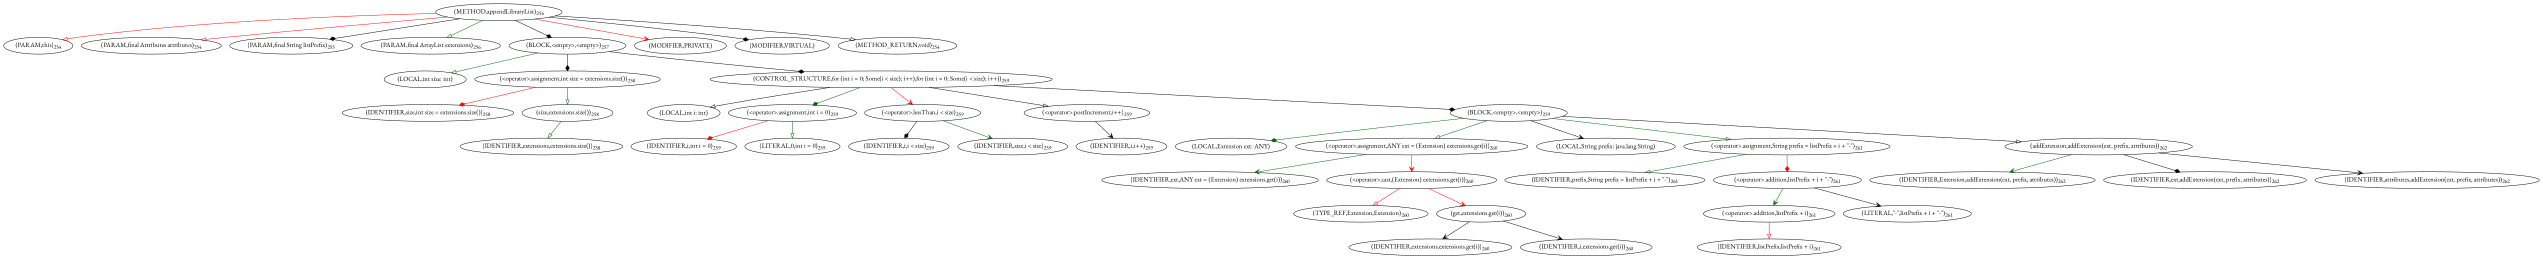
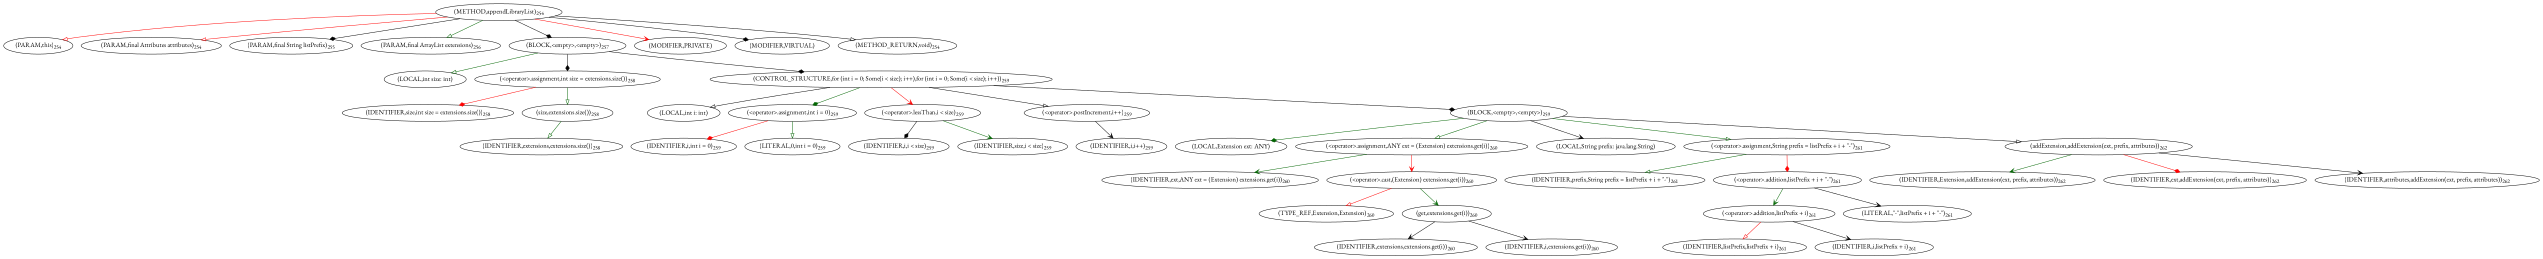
  digraph {
    fontname="EB Garamond"
    node [fontname="EB Garamond"]
    edge [arrowhead=onormal color=black fontname="EB Garamond"]
    n1 [label=<(METHOD,appendLibraryList)<SUB>254</SUB>>]
    n2 [label=<(PARAM,this)<SUB>254</SUB>>]
    n3 [label=<(PARAM,final Attributes attributes)<SUB>254</SUB>>]
    n4 [label=<(PARAM,final String listPrefix)<SUB>255</SUB>>]
    n5 [label=<(PARAM,final ArrayList extensions)<SUB>256</SUB>>]
    n6 [label=<(BLOCK,&lt;empty&gt;,&lt;empty&gt;)<SUB>257</SUB>>]
    n7 [label=<(MODIFIER,PRIVATE)>]
    n8 [label=<(MODIFIER,VIRTUAL)>]
    n9 [label=<(METHOD_RETURN,void)<SUB>254</SUB>>]
    n10 [label=<(LOCAL,int size: int)>]
    n11 [label=<(&lt;operator&gt;.assignment,int size = extensions.size())<SUB>258</SUB>>]
    n12 [label=<(CONTROL_STRUCTURE,for (int i = 0; Some(i &lt; size); i++),for (int i = 0; Some(i &lt; size); i++))<SUB>259</SUB>>]
    n13 [label=<(IDENTIFIER,size,int size = extensions.size())<SUB>258</SUB>>]
    n14 [label=<(size,extensions.size())<SUB>258</SUB>>]
    n15 [label=<(LOCAL,int i: int)>]
    n16 [label=<(&lt;operator&gt;.assignment,int i = 0)<SUB>259</SUB>>]
    n17 [label=<(&lt;operator&gt;.lessThan,i &lt; size)<SUB>259</SUB>>]
    n18 [label=<(&lt;operator&gt;.postIncrement,i++)<SUB>259</SUB>>]
    n19 [label=<(BLOCK,&lt;empty&gt;,&lt;empty&gt;)<SUB>259</SUB>>]
    n20 [label=<(IDENTIFIER,extensions,extensions.size())<SUB>258</SUB>>]
    n21 [label=<(IDENTIFIER,i,int i = 0)<SUB>259</SUB>>]
    n22 [label=<(LITERAL,0,int i = 0)<SUB>259</SUB>>]
    n23 [label=<(IDENTIFIER,i,i &lt; size)<SUB>259</SUB>>]
    n24 [label=<(IDENTIFIER,size,i &lt; size)<SUB>259</SUB>>]
    n25 [label=<(IDENTIFIER,i,i++)<SUB>259</SUB>>]
    n26 [label=<(LOCAL,Extension ext: ANY)>]
    n27 [label=<(&lt;operator&gt;.assignment,ANY ext = (Extension) extensions.get(i))<SUB>260</SUB>>]
    n28 [label=<(LOCAL,String prefix: java.lang.String)>]
    n29 [label=<(&lt;operator&gt;.assignment,String prefix = listPrefix + i + &quot;-&quot;)<SUB>261</SUB>>]
    n30 [label=<(addExtension,addExtension(ext, prefix, attributes))<SUB>262</SUB>>]
    n31 [label=<(IDENTIFIER,ext,ANY ext = (Extension) extensions.get(i))<SUB>260</SUB>>]
    n32 [label=<(&lt;operator&gt;.cast,(Extension) extensions.get(i))<SUB>260</SUB>>]
    n33 [label=<(IDENTIFIER,prefix,String prefix = listPrefix + i + &quot;-&quot;)<SUB>261</SUB>>]
    n34 [label=<(&lt;operator&gt;.addition,listPrefix + i + &quot;-&quot;)<SUB>261</SUB>>]
    n35 [label=<(IDENTIFIER,Extension,addExtension(ext, prefix, attributes))<SUB>262</SUB>>]
    n36 [label=<(IDENTIFIER,ext,addExtension(ext, prefix, attributes))<SUB>262</SUB>>]
    n37 [label=<(IDENTIFIER,attributes,addExtension(ext, prefix, attributes))<SUB>262</SUB>>]
    n38 [label=<(TYPE_REF,Extension,Extension)<SUB>260</SUB>>]
    n39 [label=<(get,extensions.get(i))<SUB>260</SUB>>]
    n40 [label=<(IDENTIFIER,extensions,extensions.get(i))<SUB>260</SUB>>]
    n41 [label=<(IDENTIFIER,i,extensions.get(i))<SUB>260</SUB>>]
    n42 [label=<(&lt;operator&gt;.addition,listPrefix + i)<SUB>261</SUB>>]
    n43 [label=<(LITERAL,&quot;-&quot;,listPrefix + i + &quot;-&quot;)<SUB>261</SUB>>]
    n44 [label=<(IDENTIFIER,listPrefix,listPrefix + i)<SUB>261</SUB>>]
+   n45 [label=<(IDENTIFIER,i,listPrefix + i)<SUB>261</SUB>>]
    n1 -> n2 [color=red]
    n1 -> n3 [color=red]
    n1 -> n4 [arrowhead=diamond]
    n1 -> n5 [color=darkgreen]
    n1 -> n6 [arrowhead=diamond]
    n1 -> n7 [arrowhead=vee color=red]
    n1 -> n8 [arrowhead=diamond]
    n1 -> n9
    n6 -> n10 [color=darkgreen]
    n6 -> n11 [arrowhead=diamond]
    n6 -> n12 [arrowhead=diamond]
    n11 -> n13 [arrowhead=diamond color=red]
    n11 -> n14 [color=darkgreen]
    n12 -> n15
    n12 -> n16 [arrowhead=diamond color=darkgreen]
    n12 -> n17 [arrowhead=vee color=red]
    n12 -> n18
    n12 -> n19 [arrowhead=diamond]
    n14 -> n20 [color=darkgreen]
    n16 -> n21 [arrowhead=diamond color=red]
    n16 -> n22 [color=darkgreen]
    n17 -> n23 [arrowhead=diamond]
    n17 -> n24 [arrowhead=vee color=darkgreen]
    n18 -> n25 [arrowhead=vee]
    n19 -> n26 [arrowhead=diamond color=darkgreen]
    n19 -> n27 [color=darkgreen]
    n19 -> n28 [arrowhead=vee]
    n19 -> n29 [color=darkgreen]
    n19 -> n30
    n27 -> n31 [arrowhead=vee color=darkgreen]
    n27 -> n32 [arrowhead=vee color=red]
    n29 -> n33 [color=darkgreen]
    n29 -> n34 [arrowhead=diamond color=red]
    n30 -> n35 [arrowhead=vee color=darkgreen]
-   n30 -> n36 [arrowhead=diamond]
+   n30 -> n36 [arrowhead=diamond color=red]
    n30 -> n37 [arrowhead=vee]
    n32 -> n38 [color=red]
-   n32 -> n39 [arrowhead=vee color=red]
+   n32 -> n39 [arrowhead=vee color=darkgreen]
    n34 -> n42 [arrowhead=vee color=darkgreen]
    n34 -> n43 [arrowhead=vee]
    n39 -> n40 [arrowhead=vee]
    n39 -> n41 [arrowhead=vee]
    n42 -> n44 [color=red]
+   n42 -> n45 [arrowhead=vee]
  }
